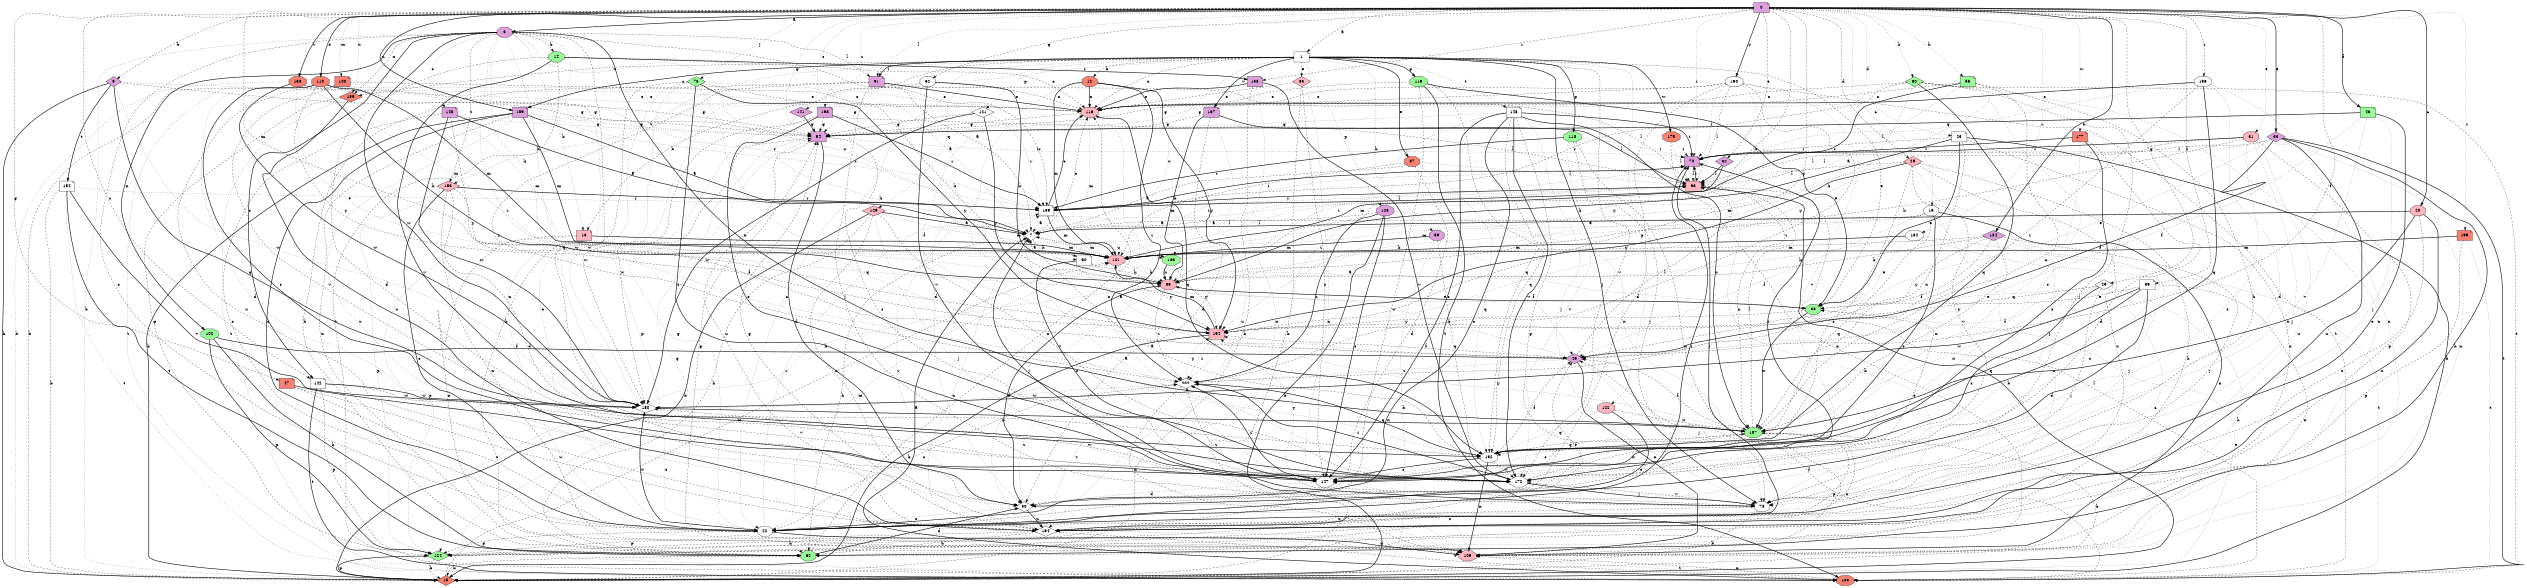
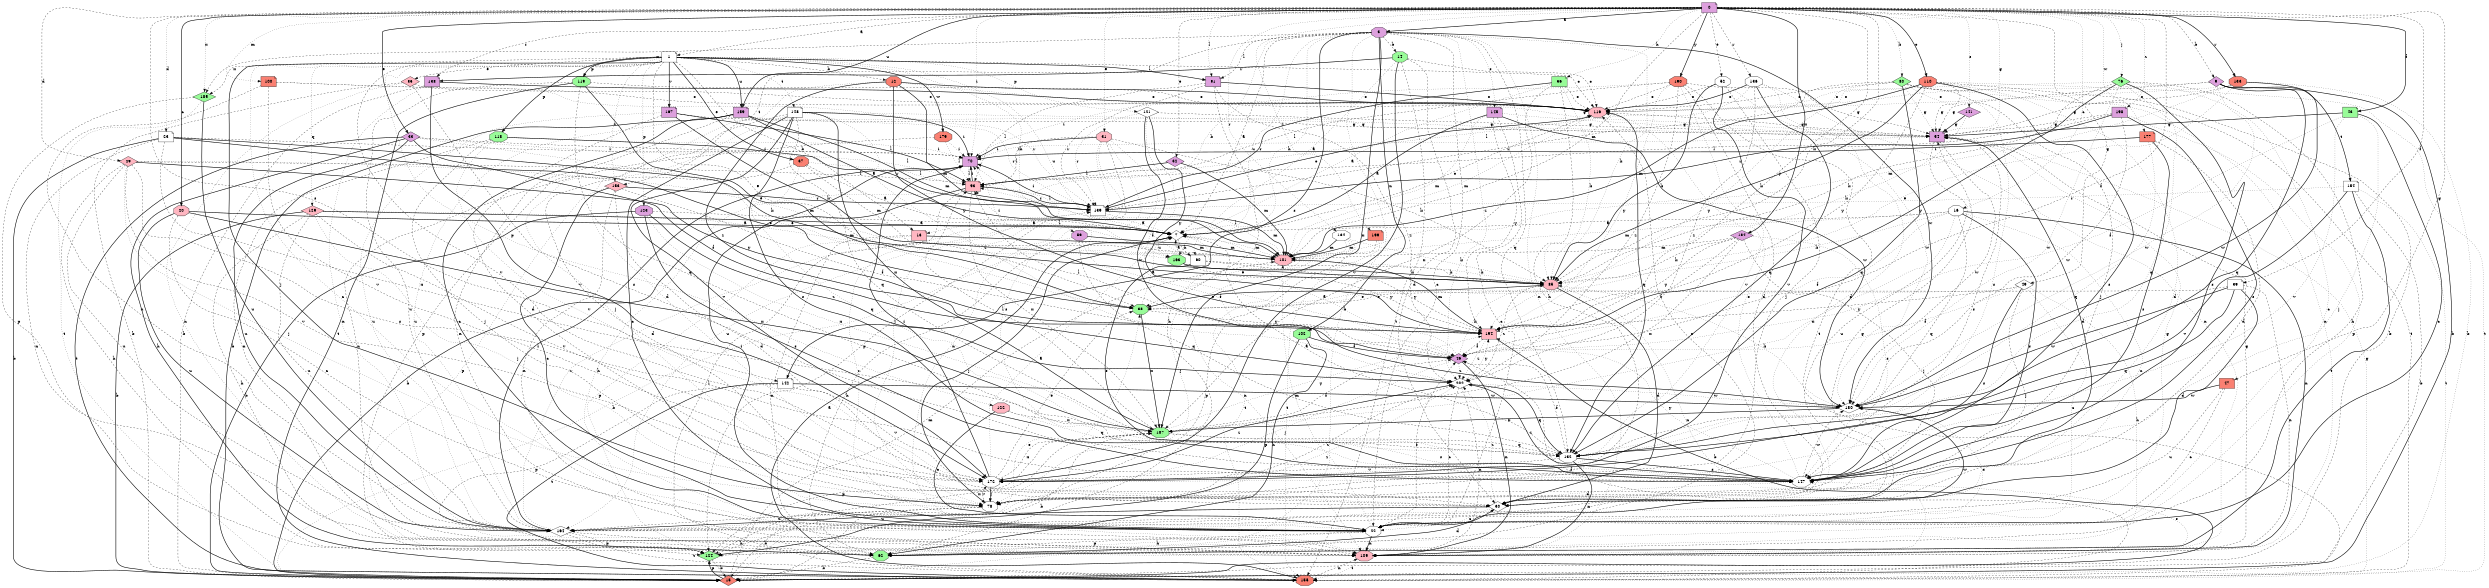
  strict digraph {
    node [fillcolor=white shape=octagon style=filled]
    edge [style=dashed]
    0 [fillcolor=plum shape=note]
    1 [shape=note]
    3 [fillcolor=plum]
    9 [fillcolor=plum shape=diamond]
    16
    20 [fillcolor=lightpink]
    23 [shape=note]
    29 [fillcolor=lightpink shape=diamond]
    31 [fillcolor=lightpink]
    32 [fillcolor=plum shape=diamond]
    33 [fillcolor=plum shape=diamond]
    39 [shape=note]
    43 [fillcolor=palegreen shape=note]
    46 [fillcolor=plum shape=diamond]
    47 [fillcolor=salmon shape=note]
    49 [shape=diamond]
    52
    54 [fillcolor=plum shape=note]
    56 [fillcolor=palegreen shape=note]
    70 [fillcolor=plum shape=note]
    76 [fillcolor=palegreen shape=diamond]
    80 [fillcolor=palegreen shape=diamond]
    85 [fillcolor=lightpink]
    91 [fillcolor=plum shape=note]
    100 [fillcolor=salmon shape=note]
    101 [fillcolor=lightpink]
    110 [fillcolor=salmon]
    133 [fillcolor=salmon]
    134
    136
    138 [fillcolor=plum shape=note]
    141 [fillcolor=plum shape=diamond]
    142 [shape=note]
    159 [fillcolor=plum shape=note]
    177 [fillcolor=salmon shape=note]
    184 [fillcolor=plum shape=diamond]
-   185 [fillcolor=salmon shape=diamond]
-   190
+   185 [fillcolor=palegreen shape=diamond]
+   190 [fillcolor=salmon]
    194 [fillcolor=lightpink shape=note]
    198 [fillcolor=plum shape=note]
    199 [fillcolor=salmon shape=note]
    12 [fillcolor=salmon]
    13 [fillcolor=lightpink shape=note]
    22
    35 [fillcolor=lightpink shape=diamond]
    37 [fillcolor=salmon]
    38 [fillcolor=palegreen]
    59 [fillcolor=plum]
    78
    116 [fillcolor=lightpink]
    118 [fillcolor=palegreen]
    119 [fillcolor=palegreen]
    121 [shape=diamond]
    122 [fillcolor=lightpink]
    123 [fillcolor=plum]
    129 [fillcolor=lightpink shape=diamond]
    148 [shape=note]
    153 [fillcolor=lightpink shape=diamond]
    163 [fillcolor=palegreen]
    167 [fillcolor=plum shape=note]
    172
    179 [fillcolor=salmon]
    7 [shape=diamond]
    14 [fillcolor=palegreen]
    15 [fillcolor=salmon shape=diamond]
    60 [shape=note]
    102 [fillcolor=palegreen]
    109 [fillcolor=lightpink]
    132
    145 [fillcolor=plum shape=note]
    180 [shape=diamond]
    187 [fillcolor=palegreen]
    202 [shape=diamond]
    154 [shape=note]
    147
    164 [shape=diamond]
    62 [fillcolor=palegreen]
    93 [fillcolor=lightpink shape=note]
    124 [fillcolor=palegreen shape=diamond]
    155 [fillcolor=salmon]
    30 [shape=diamond]
    139 [shape=note]
    0 -> 1 [label=a]
    0 -> 3 [label=a style=bold]
    0 -> 9 [label=b]
    0 -> 16 [label=c style=dotted]
    0 -> 20 [label=c style=bold]
    0 -> 23 [label=d style=dotted]
    0 -> 29 [label=d]
    0 -> 31 [label=e style=dotted]
    0 -> 32 [label=e]
    0 -> 33 [label=e style=bold]
    0 -> 39 [label=f]
    0 -> 43 [label=f style=bold]
    0 -> 46 [label=f]
    0 -> 47 [label=g]
    0 -> 49 [label=g]
-   0 -> 52 [label=g]
+   0 -> 52 [label=e]
    0 -> 54 [label=g style=dotted]
    0 -> 56 [label=h style=dotted]
    0 -> 70 [label=i style=dotted]
    0 -> 76 [label=j style=dotted]
    0 -> 80 [label=k style=dotted]
    0 -> 85 [label=k]
    0 -> 91 [label=l style=dotted]
    0 -> 100 [label=m style=dotted]
    0 -> 101 [label=m]
    0 -> 110 [label=o style=bold]
    0 -> 133 [label=r style=bold]
    0 -> 134 [label=r style=dotted]
    0 -> 136 [label=r]
    0 -> 138 [label=r]
    0 -> 141 [label=s style=dotted]
    0 -> 142 [label=s]
    0 -> 159 [label=u style=bold]
    0 -> 177 [label=w style=dotted]
    0 -> 184 [label=x style=bold]
    0 -> 185 [label=x style=dotted]
    0 -> 190 [label=y style=bold]
    0 -> 194 [label=y]
    0 -> 198 [label=z style=dotted]
    0 -> 199 [label=z style=dotted]
    1 -> 91 [label=l style=bold]
    1 -> 159 [label=u style=bold]
    1 -> 185 [label=x]
    1 -> 12 [label=b]
    1 -> 13 [label=b]
    1 -> 22 [label=c style=dotted]
    1 -> 35 [label=e]
    1 -> 37 [label=e style=bold]
    1 -> 38 [label=e]
    1 -> 59 [label=h style=dotted]
    1 -> 78 [label=j style=bold]
    1 -> 116 [label=o]
    1 -> 118 [label=p style=bold]
    1 -> 119 [label=p style=bold]
    1 -> 121 [label=p style=dotted]
    1 -> 122 [label=p style=dotted]
    1 -> 123 [label=p style=dotted]
    1 -> 129 [label=q style=dotted]
    1 -> 148 [label=t style=dotted]
    1 -> 153 [label=t style=dotted]
    1 -> 163 [label=u style=dotted]
    1 -> 167 [label=v style=bold]
    1 -> 172 [label=v]
    1 -> 179 [label=w style=bold]
    3 -> 85 [label=k style=dotted]
    3 -> 91 [label=l]
    3 -> 142 [label=s style=bold]
    3 -> 185 [label=x]
    3 -> 13 [label=b style=dotted]
    3 -> 22 [label=c]
    3 -> 153 [label=t]
    3 -> 163 [label=u style=dotted]
    3 -> 7 [label=a]
    3 -> 14 [label=b]
    3 -> 15 [label=b style=dotted]
    3 -> 60 [label=h style=dotted]
    3 -> 102 [label=n style=bold]
    3 -> 109 [label=n style=dotted]
    3 -> 132 [label=q]
    3 -> 145 [label=s style=dotted]
    3 -> 180 [label=w style=bold]
    3 -> 187 [label=x style=bold]
    3 -> 202 [label=z style=dotted]
    9 -> 54 [label=g]
    9 -> 116 [label=o style=dotted]
    9 -> 15 [label=b style=bold]
    9 -> 132 [label=q style=bold]
    9 -> 180 [label=w style=dotted]
    9 -> 154 [label=t style=bold]
    16 -> 46 [label=f style=dotted]
    16 -> 85 [label=k style=dotted]
    16 -> 101 [label=m style=dotted]
    16 -> 7 [label=a]
    16 -> 109 [label=n style=bold]
    16 -> 132 [label=q]
-   49 -> 187 [label=x style=dotted]
+   16 -> 187 [label=x style=dotted]
    16 -> 147 [label=s style=bold]
    16 -> 164 [label=u style=dotted]
    20 -> 22 [label=c]
    20 -> 7 [label=a style=bold]
    20 -> 187 [label=x style=bold]
    20 -> 164 [label=u style=bold]
    23 -> 70 [label=i]
    23 -> 85 [label=k style=bold]
    23 -> 38 [label=e style=bold]
    23 -> 15 [label=b style=bold]
    23 -> 109 [label=n]
    23 -> 187 [label=x]
    29 -> 101 [label=m style=dotted]
    29 -> 194 [label=y style=bold]
    29 -> 78 [label=j style=dotted]
    29 -> 172 [label=v]
    29 -> 147 [label=s]
    29 -> 164 [label=u]
    29 -> 62 [label=h]
    29 -> 93 [label=l]
    31 -> 70 [label=i style=bold]
    31 -> 85 [label=k]
    31 -> 78 [label=j style=dotted]
    31 -> 109 [label=n style=dotted]
    31 -> 147 [label=s style=dotted]
    31 -> 164 [label=u style=dotted]
    31 -> 93 [label=l]
    31 -> 124 [label=p]
    32 -> 101 [label=m style=bold]
    32 -> 93 [label=l style=bold]
    33 -> 46 [label=f style=bold]
    33 -> 70 [label=i]
    33 -> 38 [label=e style=dotted]
    33 -> 164 [label=u style=bold]
    33 -> 62 [label=h style=bold]
    33 -> 93 [label=l style=dotted]
    33 -> 155 [label=t style=bold]
    39 -> 38 [label=e]
    39 -> 109 [label=n]
    39 -> 132 [label=q style=bold]
    39 -> 180 [label=w style=bold]
    39 -> 30 [label=d style=bold]
    43 -> 46 [label=f style=dotted]
    43 -> 54 [label=g style=bold]
    43 -> 22 [label=c style=bold]
    43 -> 78 [label=j style=dotted]
    43 -> 172 [label=v style=dotted]
    46 -> 85 [label=k style=dotted]
    46 -> 78 [label=j style=dotted]
    46 -> 7 [label=a style=dotted]
    46 -> 109 [label=n style=bold]
    46 -> 202 [label=z style=dotted]
    46 -> 93 [label=l]
    47 -> 22 [label=c]
    47 -> 180 [label=w style=bold]
    47 -> 164 [label=u]
    49 -> 46 [label=f style=dotted]
    49 -> 194 [label=y]
    49 -> 22 [label=c style=dotted]
    49 -> 38 [label=e style=dotted]
    49 -> 78 [label=j]
    49 -> 147 [label=s style=bold]
    49 -> 62 [label=h style=dotted]
    52 -> 85 [label=k style=bold]
    52 -> 78 [label=j]
    52 -> 116 [label=o]
    52 -> 172 [label=v style=bold]
    52 -> 180 [label=w style=dotted]
    54 -> 70 [label=i style=dotted]
    54 -> 180 [label=w]
    54 -> 147 [label=s]
    54 -> 164 [label=u]
    54 -> 30 [label=d style=bold]
    56 -> 85 [label=k style=dotted]
    56 -> 78 [label=h]
    56 -> 116 [label=o]
    56 -> 7 [label=a style=dotted]
    56 -> 187 [label=x]
    56 -> 139 [label=r style=bold]
    70 -> 93 [label=l style=dotted]
    76 -> 85 [label=k]
    76 -> 194 [label=y style=bold]
    76 -> 22 [label=c style=dotted]
    76 -> 116 [label=o style=dotted]
    76 -> 132 [label=q style=dotted]
    76 -> 180 [label=w style=dotted]
    76 -> 147 [label=s style=bold]
    76 -> 62 [label=h]
    80 -> 54 [label=g style=dotted]
    80 -> 194 [label=y style=dotted]
    80 -> 78 [label=j]
    80 -> 116 [label=o]
    80 -> 109 [label=n style=dotted]
    80 -> 132 [label=q style=bold]
    80 -> 147 [label=s style=dotted]
    80 -> 155 [label=t]
    80 -> 139 [label=r]
    85 -> 38 [label=e style=bold]
    85 -> 109 [label=n style=dotted]
    85 -> 202 [label=z]
    85 -> 30 [label=d style=bold]
    91 -> 116 [label=o style=bold]
    91 -> 202 [label=z]
    91 -> 62 [label=h]
    91 -> 93 [label=l]
    91 -> 139 [label=r]
    100 -> 116 [label=o]
    100 -> 172 [label=v]
    100 -> 164 [label=u]
    100 -> 139 [label=r style=dotted]
    101 -> 85 [label=k style=dotted]
    101 -> 93 [label=l style=dotted]
    110 -> 54 [label=g]
    110 -> 85 [label=k style=bold]
    110 -> 101 [label=m style=bold]
    110 -> 194 [label=y]
    110 -> 116 [label=o style=dotted]
    110 -> 15 [label=b]
    110 -> 147 [label=s style=bold]
    110 -> 155 [label=t style=dotted]
    110 -> 30 [label=d style=dotted]
    133 -> 54 [label=g]
    133 -> 101 [label=m style=dotted]
    133 -> 38 [label=e style=dotted]
    133 -> 116 [label=o style=dotted]
    133 -> 15 [label=b style=dotted]
    133 -> 180 [label=w style=bold]
    134 -> 85 [label=k style=dotted]
    134 -> 101 [label=m style=bold]
    134 -> 38 [label=e style=dotted]
    134 -> 78 [label=j style=dotted]
    134 -> 155 [label=t style=dotted]
    136 -> 116 [label=o style=bold]
    136 -> 109 [label=n style=dotted]
    136 -> 132 [label=q style=bold]
    136 -> 202 [label=z]
    136 -> 93 [label=l style=dotted]
    136 -> 30 [label=d style=dotted]
    138 -> 116 [label=o style=bold]
    138 -> 172 [label=v style=bold]
    138 -> 15 [label=b]
    138 -> 109 [label=n style=dotted]
    141 -> 54 [label=g style=bold]
    141 -> 85 [label=k style=dotted]
    142 -> 172 [label=v]
    142 -> 180 [label=w style=bold]
    142 -> 124 [label=p]
    142 -> 155 [label=t style=bold]
    159 -> 54 [label=g style=dotted]
    159 -> 101 [label=m style=bold]
    159 -> 22 [label=c style=bold]
    159 -> 7 [label=a style=bold]
    159 -> 15 [label=b style=bold]
    159 -> 109 [label=n]
    159 -> 164 [label=u style=dotted]
    159 -> 139 [label=r style=dotted]
    177 -> 70 [label=i style=bold]
    177 -> 132 [label=q style=dotted]
    177 -> 147 [label=s style=bold]
    177 -> 30 [label=d]
    184 -> 46 [label=f]
    184 -> 85 [label=k]
    184 -> 101 [label=m]
    184 -> 194 [label=y]
    184 -> 78 [label=j]
    184 -> 187 [label=x]
    184 -> 147 [label=s style=dotted]
    185 -> 164 [label=u style=bold]
    185 -> 124 [label=p]
    185 -> 155 [label=t style=dotted]
    190 -> 54 [label=g]
    190 -> 70 [label=i style=dotted]
    190 -> 194 [label=y style=dotted]
    190 -> 116 [label=o]
    190 -> 172 [label=v style=dotted]
    190 -> 202 [label=z]
    190 -> 93 [label=l]
    190 -> 155 [label=t]
    190 -> 30 [label=d]
    194 -> 46 [label=f]
    194 -> 101 [label=m style=bold]
    194 -> 15 [label=b style=bold]
    194 -> 202 [label=z style=dotted]
    198 -> 54 [label=g]
    198 -> 180 [label=w]
    198 -> 147 [label=s style=bold]
    198 -> 93 [label=l]
    198 -> 124 [label=p style=dotted]
    198 -> 139 [label=r style=bold]
    199 -> 101 [label=m style=bold]
    199 -> 124 [label=p]
    199 -> 155 [label=t style=dotted]
    12 -> 54 [label=g style=dotted]
    12 -> 101 [label=m style=bold]
    12 -> 194 [label=y style=bold]
    12 -> 116 [label=o style=bold]
    12 -> 202 [label=z style=bold]
    12 -> 30 [label=d style=dotted]
    13 -> 101 [label=m style=bold]
    13 -> 109 [label=n]
    13 -> 124 [label=p style=dotted]
    22 -> 46 [label=f]
    22 -> 54 [label=g style=dotted]
    22 -> 70 [label=i style=bold]
    22 -> 101 [label=m style=dotted]
    22 -> 109 [label=n style=bold]
    22 -> 180 [label=w style=bold]
    22 -> 62 [label=h style=dotted]
    22 -> 124 [label=p]
    22 -> 139 [label=r style=dotted]
    35 -> 116 [label=o]
    35 -> 15 [label=b]
    35 -> 109 [label=n style=dotted]
    35 -> 147 [label=s]
    37 -> 101 [label=m]
    37 -> 7 [label=a]
    37 -> 132 [label=q style=dotted]
    37 -> 93 [label=l style=dotted]
    37 -> 30 [label=d]
    38 -> 194 [label=y]
    38 -> 7 [label=a style=dotted]
    38 -> 187 [label=x style=bold]
    59 -> 46 [label=f style=dotted]
    59 -> 101 [label=m style=bold]
    59 -> 15 [label=b style=dotted]
    59 -> 132 [label=q]
    78 -> 172 [label=v]
    78 -> 15 [label=b]
    78 -> 202 [label=z]
    78 -> 164 [label=u]
    116 -> 54 [label=g]
    116 -> 101 [label=m style=dotted]
    116 -> 132 [label=q style=bold]
    118 -> 70 [label=i style=dotted]
    118 -> 78 [label=j]
    118 -> 172 [label=v style=dotted]
    118 -> 109 [label=n]
    118 -> 139 [label=r style=bold]
    119 -> 38 [label=e style=bold]
    119 -> 116 [label=o]
    119 -> 132 [label=q]
    119 -> 164 [label=u]
    119 -> 155 [label=t style=bold]
    121 -> 46 [label=f style=dotted]
    121 -> 54 [label=g]
    121 -> 194 [label=y style=bold]
    121 -> 180 [label=w style=bold]
    121 -> 139 [label=r style=dotted]
    122 -> 22 [label=c style=bold]
    122 -> 132 [label=q style=dotted]
    122 -> 187 [label=x]
    123 -> 7 [label=a]
    123 -> 15 [label=b style=bold]
    123 -> 187 [label=x style=dotted]
    123 -> 202 [label=z style=bold]
    123 -> 147 [label=s style=bold]
    129 -> 101 [label=m style=dotted]
    129 -> 78 [label=j style=dotted]
    129 -> 172 [label=v]
    129 -> 7 [label=a style=bold]
    129 -> 15 [label=b style=bold]
    129 -> 164 [label=u]
    129 -> 62 [label=h]
    148 -> 54 [label=g style=dotted]
    148 -> 70 [label=i style=bold]
    148 -> 22 [label=c style=bold]
    148 -> 78 [label=j style=dotted]
    148 -> 172 [label=v style=bold]
    148 -> 132 [label=q]
    148 -> 187 [label=x style=bold]
    148 -> 202 [label=z style=dotted]
    148 -> 147 [label=s style=bold]
    148 -> 124 [label=p]
    153 -> 46 [label=f]
    153 -> 22 [label=c style=bold]
    153 -> 109 [label=n]
    153 -> 124 [label=p style=dotted]
    153 -> 30 [label=d]
    153 -> 139 [label=r style=bold]
    163 -> 70 [label=i style=dotted]
    163 -> 85 [label=k style=bold]
    163 -> 194 [label=y]
    167 -> 54 [label=g]
    167 -> 85 [label=k style=bold]
    167 -> 164 [label=u style=dotted]
    167 -> 93 [label=l style=bold]
    167 -> 30 [label=d]
    172 -> 70 [label=i style=bold]
    172 -> 38 [label=e]
    172 -> 78 [label=j style=bold]
    172 -> 7 [label=a style=dotted]
    172 -> 187 [label=x]
    172 -> 202 [label=z style=bold]
    179 -> 70 [label=i style=dotted]
    179 -> 109 [label=n]
    179 -> 93 [label=l style=dotted]
    7 -> 101 [label=m style=dotted]
    7 -> 78 [label=j style=bold]
    7 -> 116 [label=o]
    7 -> 163 [label=u style=dotted]
    7 -> 60 [label=h]
    7 -> 109 [label=n style=dotted]
    7 -> 62 [label=h]
    14 -> 138 [label=r style=bold]
    14 -> 116 [label=o]
    14 -> 172 [label=v style=bold]
    14 -> 7 [label=a style=dotted]
    14 -> 155 [label=t]
    14 -> 30 [label=d]
    15 -> 101 [label=m]
    15 -> 38 [label=e style=dotted]
    15 -> 124 [label=p style=bold]
    60 -> 70 [label=i style=dotted]
    60 -> 85 [label=k]
    60 -> 194 [label=y]
    60 -> 7 [label=a]
    60 -> 147 [label=s style=bold]
    60 -> 93 [label=l style=dotted]
    102 -> 46 [label=f style=bold]
    102 -> 62 [label=h style=bold]
    102 -> 124 [label=p style=bold]
    109 -> 54 [label=g]
    109 -> 147 [label=s style=dotted]
    109 -> 155 [label=t style=dotted]
    132 -> 46 [label=f]
    132 -> 172 [label=v]
    132 -> 7 [label=a]
    132 -> 109 [label=n style=bold]
    132 -> 147 [label=s style=bold]
    145 -> 54 [label=g style=dotted]
    145 -> 101 [label=m style=dotted]
    145 -> 194 [label=y]
    145 -> 22 [label=c]
    145 -> 7 [label=a style=bold]
    145 -> 180 [label=w style=bold]
    180 -> 85 [label=k style=dotted]
    180 -> 22 [label=c style=dotted]
    180 -> 187 [label=x style=bold]
    187 -> 46 [label=f]
    187 -> 194 [label=y style=dotted]
    187 -> 15 [label=b]
    187 -> 132 [label=q]
    187 -> 147 [label=s style=dotted]
    187 -> 93 [label=l]
    187 -> 124 [label=p]
    202 -> 194 [label=y style=dotted]
    202 -> 22 [label=c]
    202 -> 109 [label=n]
    202 -> 132 [label=q style=bold]
    202 -> 180 [label=w style=dotted]
    154 -> 172 [label=v style=bold]
    154 -> 15 [label=b]
    154 -> 62 [label=t style=bold]
    154 -> 155 [label=t style=dotted]
    154 -> 139 [label=r style=dotted]
    147 -> 194 [label=y style=dotted]
    147 -> 116 [label=o style=dotted]
    147 -> 180 [label=w]
    147 -> 202 [label=z style=bold]
    147 -> 30 [label=d style=dotted]
    164 -> 54 [label=g]
    164 -> 70 [label=i style=bold]
    164 -> 202 [label=z style=dotted]
    164 -> 62 [label=h]
    164 -> 124 [label=p]
    164 -> 155 [label=t]
    164 -> 139 [label=r style=dotted]
    62 -> 116 [label=o]
    62 -> 15 [label=b]
    62 -> 30 [label=d style=bold]
    93 -> 70 [label=i style=bold]
    93 -> 15 [label=b style=bold]
    93 -> 187 [label=x]
    93 -> 62 [label=h style=dotted]
    93 -> 155 [label=l]
    93 -> 139 [label=r style=bold]
    124 -> 15 [label=b]
    124 -> 187 [label=x]
    155 -> 46 [label=f]
    155 -> 54 [label=g style=dotted]
    155 -> 7 [label=a style=bold]
    155 -> 109 [label=n]
    30 -> 22 [label=c style=dotted]
    30 -> 202 [label=z style=dotted]
    30 -> 164 [label=u style=bold]
    139 -> 70 [label=i style=bold]
    139 -> 101 [label=m style=bold]
    139 -> 116 [label=o style=bold]
    139 -> 7 [label=a style=dotted]
    139 -> 93 [label=l style=dotted]
  }
